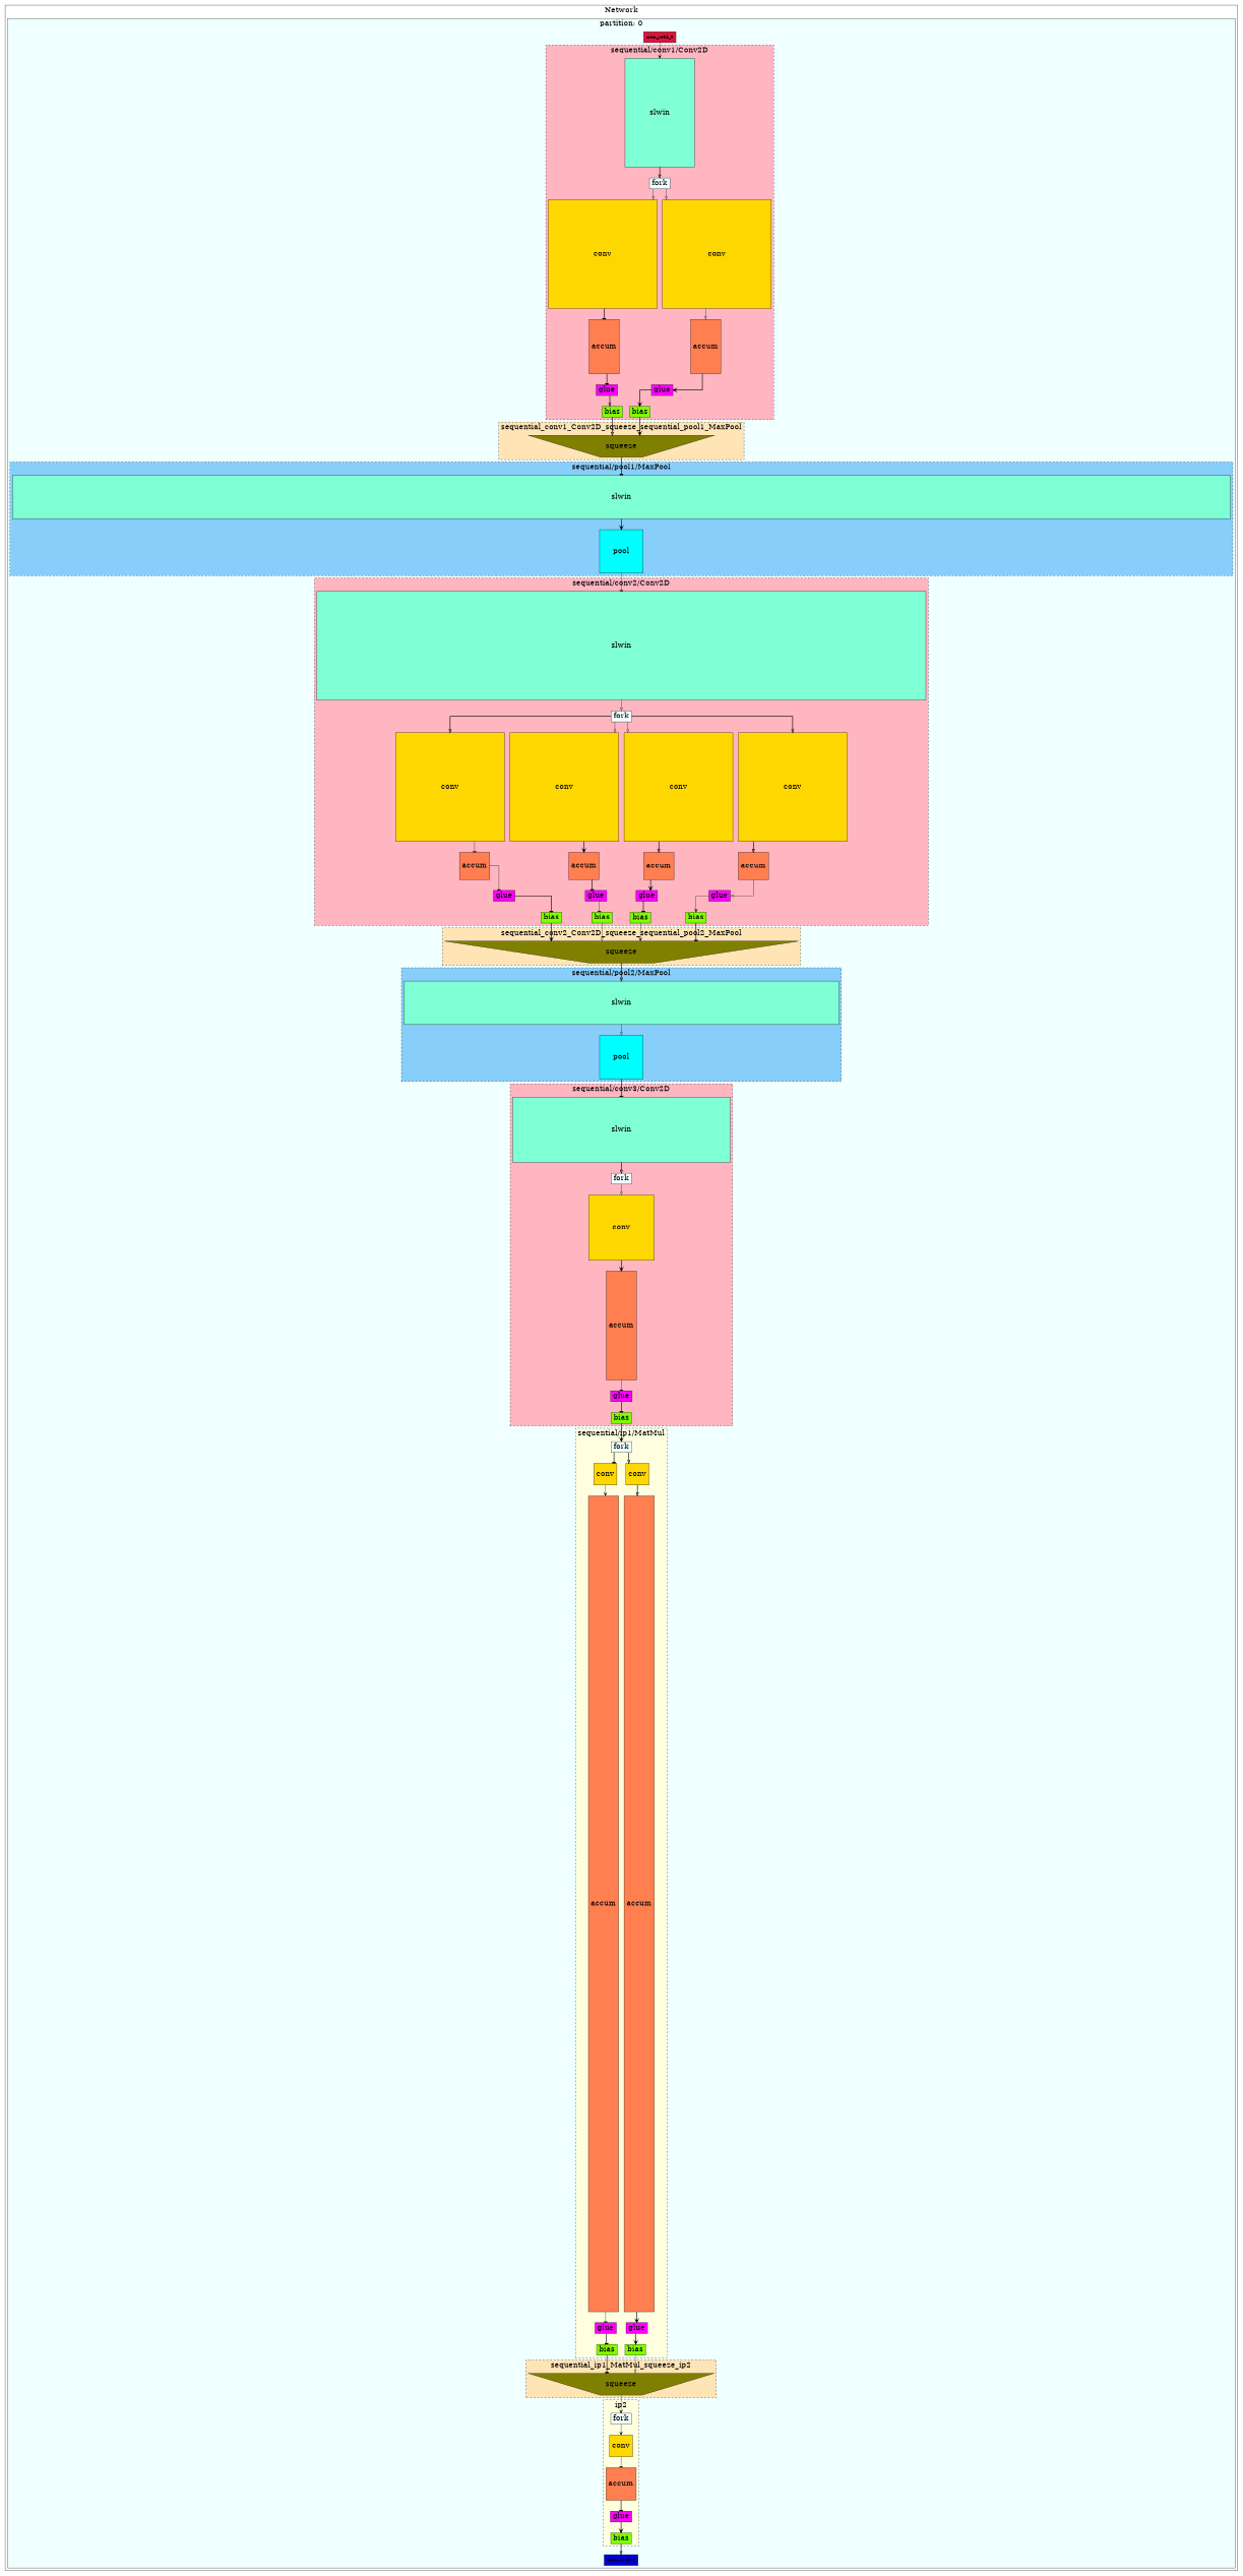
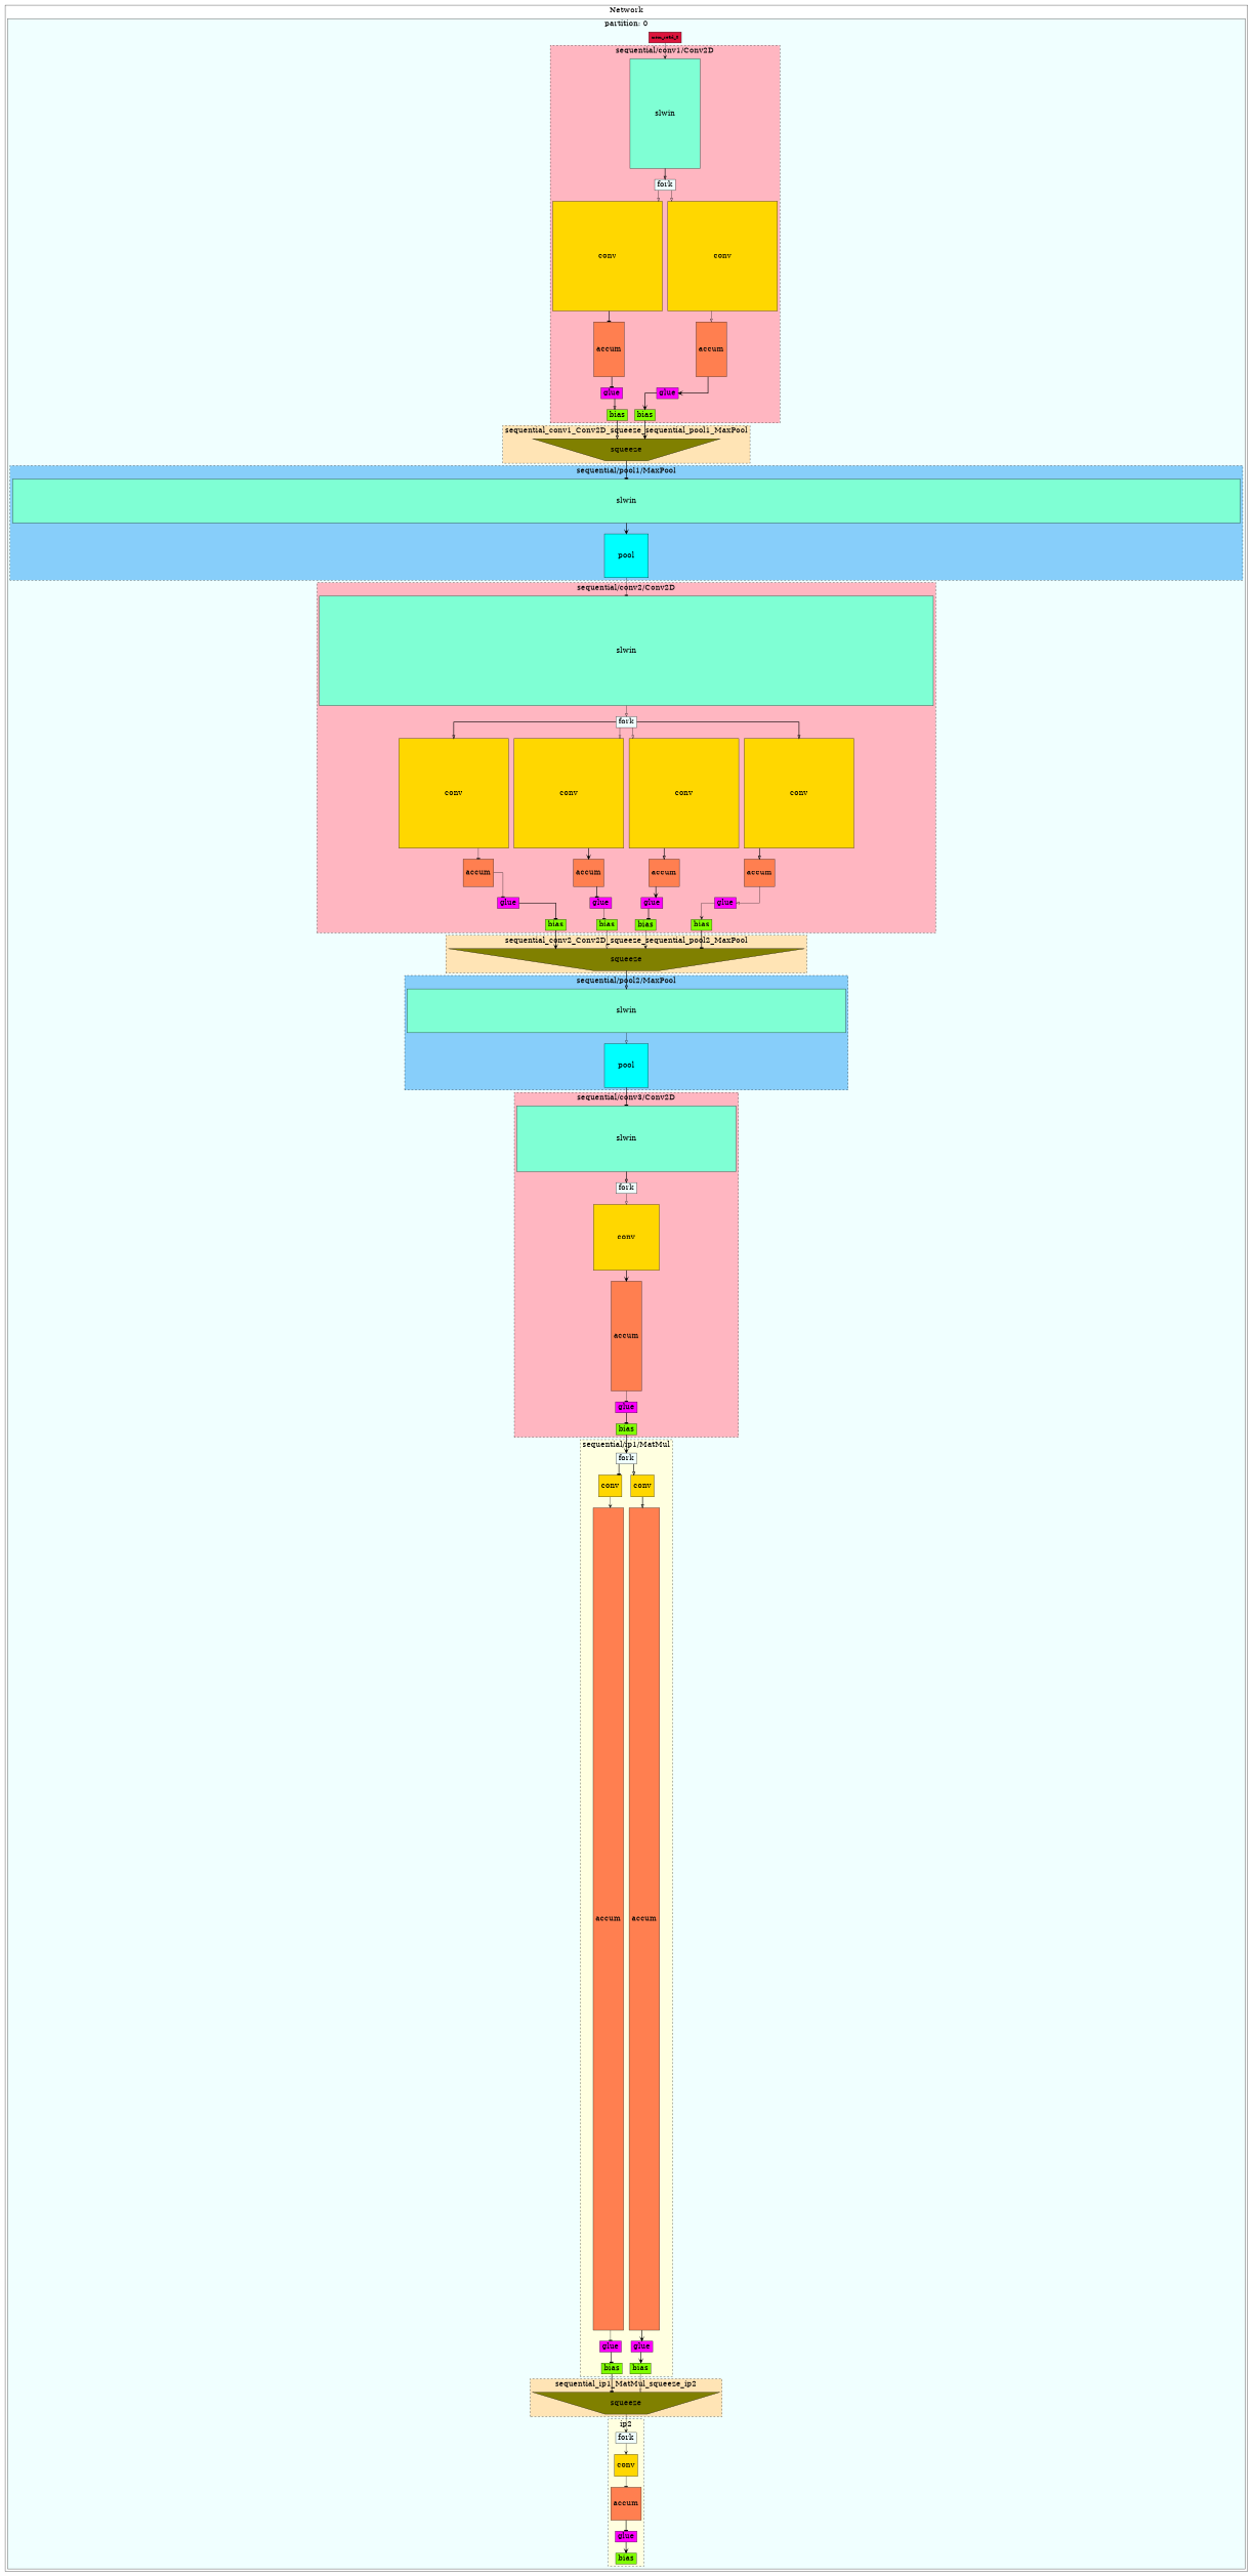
  digraph {
    fontsize=25
    splines=ortho
    node [fillcolor=gold fontsize=25 shape=box style=filled]
    edge [style=bold arrowhead=onormal]
    n1 [fillcolor=aquamarine height=5 label=slwin width=3.2]
    n2 [fillcolor=azure label=fork]
    n3 [height=5 label=conv width=5]
    n4 [height=5 label=conv width=5]
    n5 [fillcolor=coral height=2.5 label=accum]
    n6 [fillcolor=fuchsia label=glue]
    n7 [fillcolor=chartreuse label=bias]
    n8 [fillcolor=coral height=2.5 label=accum]
    n9 [fillcolor=fuchsia label=glue]
    n10 [fillcolor=chartreuse label=bias]
    n11 [fillcolor=aquamarine height=2 label=slwin width=56.0]
    n12 [fillcolor=cyan height=2 label=pool width=2]
    n13 [fillcolor=aquamarine height=5 label=slwin width=28.0]
    n14 [fillcolor=azure label=fork]
    n15 [height=5 label=conv width=5]
    n16 [height=5 label=conv width=5]
    n17 [height=5 label=conv width=5]
    n18 [height=5 label=conv width=5]
    n19 [fillcolor=coral height=1.25 label=accum]
    n20 [fillcolor=fuchsia label=glue]
    n21 [fillcolor=chartreuse label=bias]
    n22 [fillcolor=coral height=1.25 label=accum]
    n23 [fillcolor=fuchsia label=glue]
    n24 [fillcolor=chartreuse label=bias]
    n25 [fillcolor=coral height=1.25 label=accum]
    n26 [fillcolor=fuchsia label=glue]
    n27 [fillcolor=chartreuse label=bias]
    n28 [fillcolor=coral height=1.25 label=accum]
    n29 [fillcolor=fuchsia label=glue]
    n30 [fillcolor=chartreuse label=bias]
    n31 [fillcolor=aquamarine height=2 label=slwin width=20.0]
    n32 [fillcolor=cyan height=2 label=pool width=2]
    n33 [fillcolor=aquamarine height=3 label=slwin width=10.0]
    n34 [fillcolor=azure label=fork]
    n35 [height=3 label=conv width=3]
    n36 [fillcolor=coral height=5.0 label=accum]
    n37 [fillcolor=fuchsia label=glue]
    n38 [fillcolor=chartreuse label=bias]
    n39 [fillcolor=azure label=fork]
    n40 [height=1 label=conv width=1]
    n41 [height=1 label=conv width=1]
    n42 [fillcolor=coral height=37.5 label=accum]
    n43 [fillcolor=fuchsia label=glue]
    n44 [fillcolor=chartreuse label=bias]
    n45 [fillcolor=coral height=37.5 label=accum]
    n46 [fillcolor=fuchsia label=glue]
    n47 [fillcolor=chartreuse label=bias]
    n48 [fillcolor=azure label=fork]
    n49 [height=1 label=conv width=1]
    n50 [fillcolor=coral height=1.5 label=accum]
    n51 [fillcolor=fuchsia label=glue]
    n52 [fillcolor=chartreuse label=bias]
    n53 [distortion=2.0 fillcolor=olive label=squeeze shape=polygon sides=4]
    n54 [distortion=4.0 fillcolor=olive label=squeeze shape=polygon sides=4]
    n55 [distortion=2.0 fillcolor=olive label=squeeze shape=polygon sides=4]
    mem_read_0 [fillcolor=crimson fontsize=""]
-   mem_write_0 [fillcolor=mediumblue fontsize=""]
    subgraph cluster_1 {
      label=Network
      subgraph cluster_2 {
        bgcolor=azure
        label="partition: 0"
        spline=ortho
        mem_read_0
-       mem_write_0
        subgraph cluster_3 {
          bgcolor=lightpink
          label="sequential/conv1/Conv2D"
          spline=ortho
          style=dashed
          n1
          n2
          n3
          n4
          n5
          n6
          n7
          n8
          n9
          n10
        }
        subgraph cluster_4 {
          bgcolor=lightskyblue
          label="sequential/pool1/MaxPool"
          spline=ortho
          style=dashed
          n11
          n12
        }
        subgraph cluster_5 {
          bgcolor=lightpink
          label="sequential/conv2/Conv2D"
          spline=ortho
          style=dashed
          n13
          n14
          n15
          n16
          n17
          n18
          n19
          n20
          n21
          n22
          n23
          n24
          n25
          n26
          n27
          n28
          n29
          n30
        }
        subgraph cluster_6 {
          bgcolor=lightskyblue
          label="sequential/pool2/MaxPool"
          spline=ortho
          style=dashed
          n31
          n32
        }
        subgraph cluster_7 {
          bgcolor=lightpink
          label="sequential/conv3/Conv2D"
          spline=ortho
          style=dashed
          n33
          n34
          n35
          n36
          n37
          n38
        }
        subgraph cluster_8 {
          bgcolor=lightyellow
          label="sequential/ip1/MatMul"
          spline=ortho
          style=dashed
          n39
          n40
          n41
          n42
          n43
          n44
          n45
          n46
          n47
        }
        subgraph cluster_9 {
          bgcolor=lightyellow
          label=ip2
          spline=ortho
          style=dashed
          n48
          n49
          n50
          n51
          n52
        }
        subgraph cluster_10 {
          bgcolor=moccasin
          label=sequential_conv1_Conv2D_squeeze_sequential_pool1_MaxPool
          spline=ortho
          style=dashed
          n53
        }
        subgraph cluster_11 {
          bgcolor=moccasin
          label=sequential_conv2_Conv2D_squeeze_sequential_pool2_MaxPool
          spline=ortho
          style=dashed
          n54
        }
        subgraph cluster_12 {
          bgcolor=moccasin
          label=sequential_ip1_MatMul_squeeze_ip2
          spline=ortho
          style=dashed
          n55
        }
      }
    }
    n1 -> n2
    n2 -> n3 [style=solid]
    n2 -> n4 [style=solid]
    n3 -> n5 [arrowhead=tee]
    n4 -> n8 [style=solid]
    n5 -> n6 [arrowhead=tee]
    n6 -> n7
    n7 -> n53
    n8 -> n9 [arrowhead=vee]
    n9 -> n10 [arrowhead=vee]
    n10 -> n53 [arrowhead=vee]
    n11 -> n12 [arrowhead=vee]
    n12 -> n13 [style=solid arrowhead=tee]
    n13 -> n14 [style=solid]
    n14 -> n15
    n14 -> n16 [style=solid]
    n14 -> n17 [style=solid]
    n14 -> n18
    n15 -> n19 [style=solid arrowhead=tee]
    n16 -> n22 [arrowhead=vee]
    n17 -> n25
    n18 -> n28
    n19 -> n20 [style=solid arrowhead=tee]
    n20 -> n21 [arrowhead=tee]
    n21 -> n54 [arrowhead=vee]
    n22 -> n23 [arrowhead=tee]
    n23 -> n24 [style=solid arrowhead=tee]
    n24 -> n54 [style=solid]
    n25 -> n26 [arrowhead=vee]
    n26 -> n27 [arrowhead=tee]
    n27 -> n54 [style=solid arrowhead=vee]
    n28 -> n29 [style=solid]
    n29 -> n30 [style=solid arrowhead=vee]
    n30 -> n54 [arrowhead=tee]
    n31 -> n32 [style=solid]
    n32 -> n33 [arrowhead=tee]
    n33 -> n34
    n34 -> n35 [style=solid]
    n35 -> n36 [arrowhead=vee]
    n36 -> n37 [style=solid arrowhead=tee]
    n37 -> n38 [arrowhead=tee]
    n38 -> n39 [arrowhead=vee]
    n39 -> n40 [arrowhead=tee]
    n39 -> n41
    n40 -> n42 [style=solid arrowhead=vee]
    n41 -> n45
    n42 -> n43 [style=solid arrowhead=tee]
    n43 -> n44 [arrowhead=tee]
    n44 -> n55 [arrowhead=tee]
    n45 -> n46 [arrowhead=vee]
    n46 -> n47 [arrowhead=vee]
    n47 -> n55 [style=solid]
    n48 -> n49 [style=solid arrowhead=vee]
    n49 -> n50 [style=solid arrowhead=tee]
    n50 -> n51 [arrowhead=tee]
    n51 -> n52 [arrowhead=vee]
-   n52 -> mem_write_0
    n53 -> n11 [arrowhead=tee]
    n54 -> n31
    n55 -> n48 [style=solid arrowhead=vee]
    mem_read_0 -> n1 [style=solid arrowhead=vee]
  }
